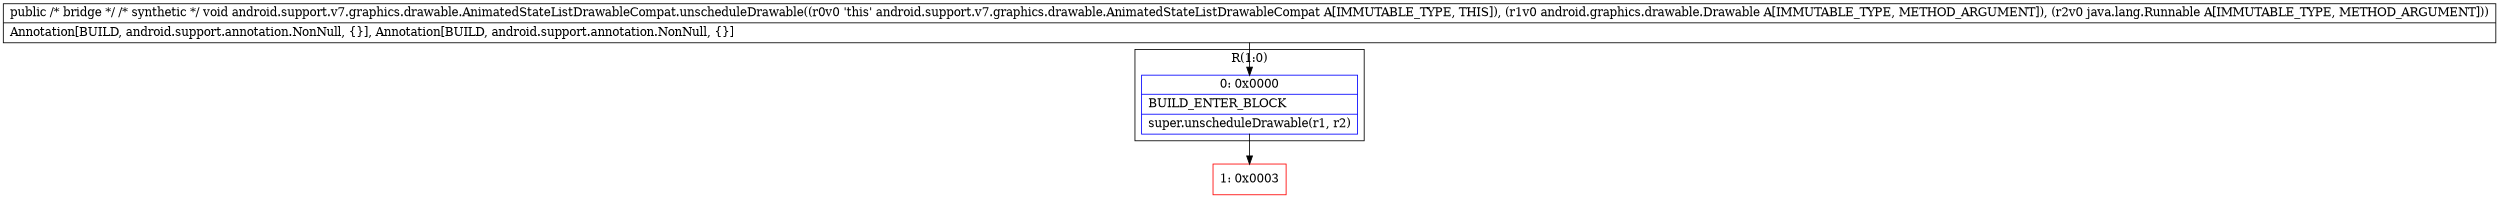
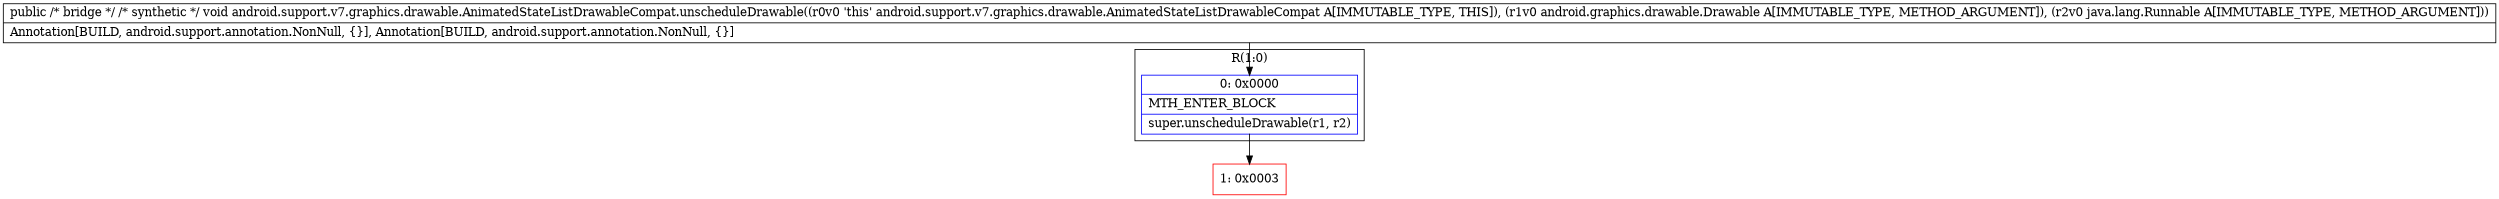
  digraph {
    node [shape=record]
-   n1 [color=blue label="{0\:\ 0x0000|BUILD_ENTER_BLOCK\l|super.unscheduleDrawable(r1, r2)\l}"]
+   n1 [color=blue label="{0\:\ 0x0000|MTH_ENTER_BLOCK\l|super.unscheduleDrawable(r1, r2)\l}"]
    n2 [color=red label="{1\:\ 0x0003}"]
    n3 [label="{public \/* bridge *\/ \/* synthetic *\/ void android.support.v7.graphics.drawable.AnimatedStateListDrawableCompat.unscheduleDrawable((r0v0 'this' android.support.v7.graphics.drawable.AnimatedStateListDrawableCompat A[IMMUTABLE_TYPE, THIS]), (r1v0 android.graphics.drawable.Drawable A[IMMUTABLE_TYPE, METHOD_ARGUMENT]), (r2v0 java.lang.Runnable A[IMMUTABLE_TYPE, METHOD_ARGUMENT]))  | Annotation[BUILD, android.support.annotation.NonNull, \{\}], Annotation[BUILD, android.support.annotation.NonNull, \{\}]\l}"]
    subgraph cluster_1 {
      label="R(1:0)"
      n1
    }
    n1 -> n2
    n3 -> n1
  }
